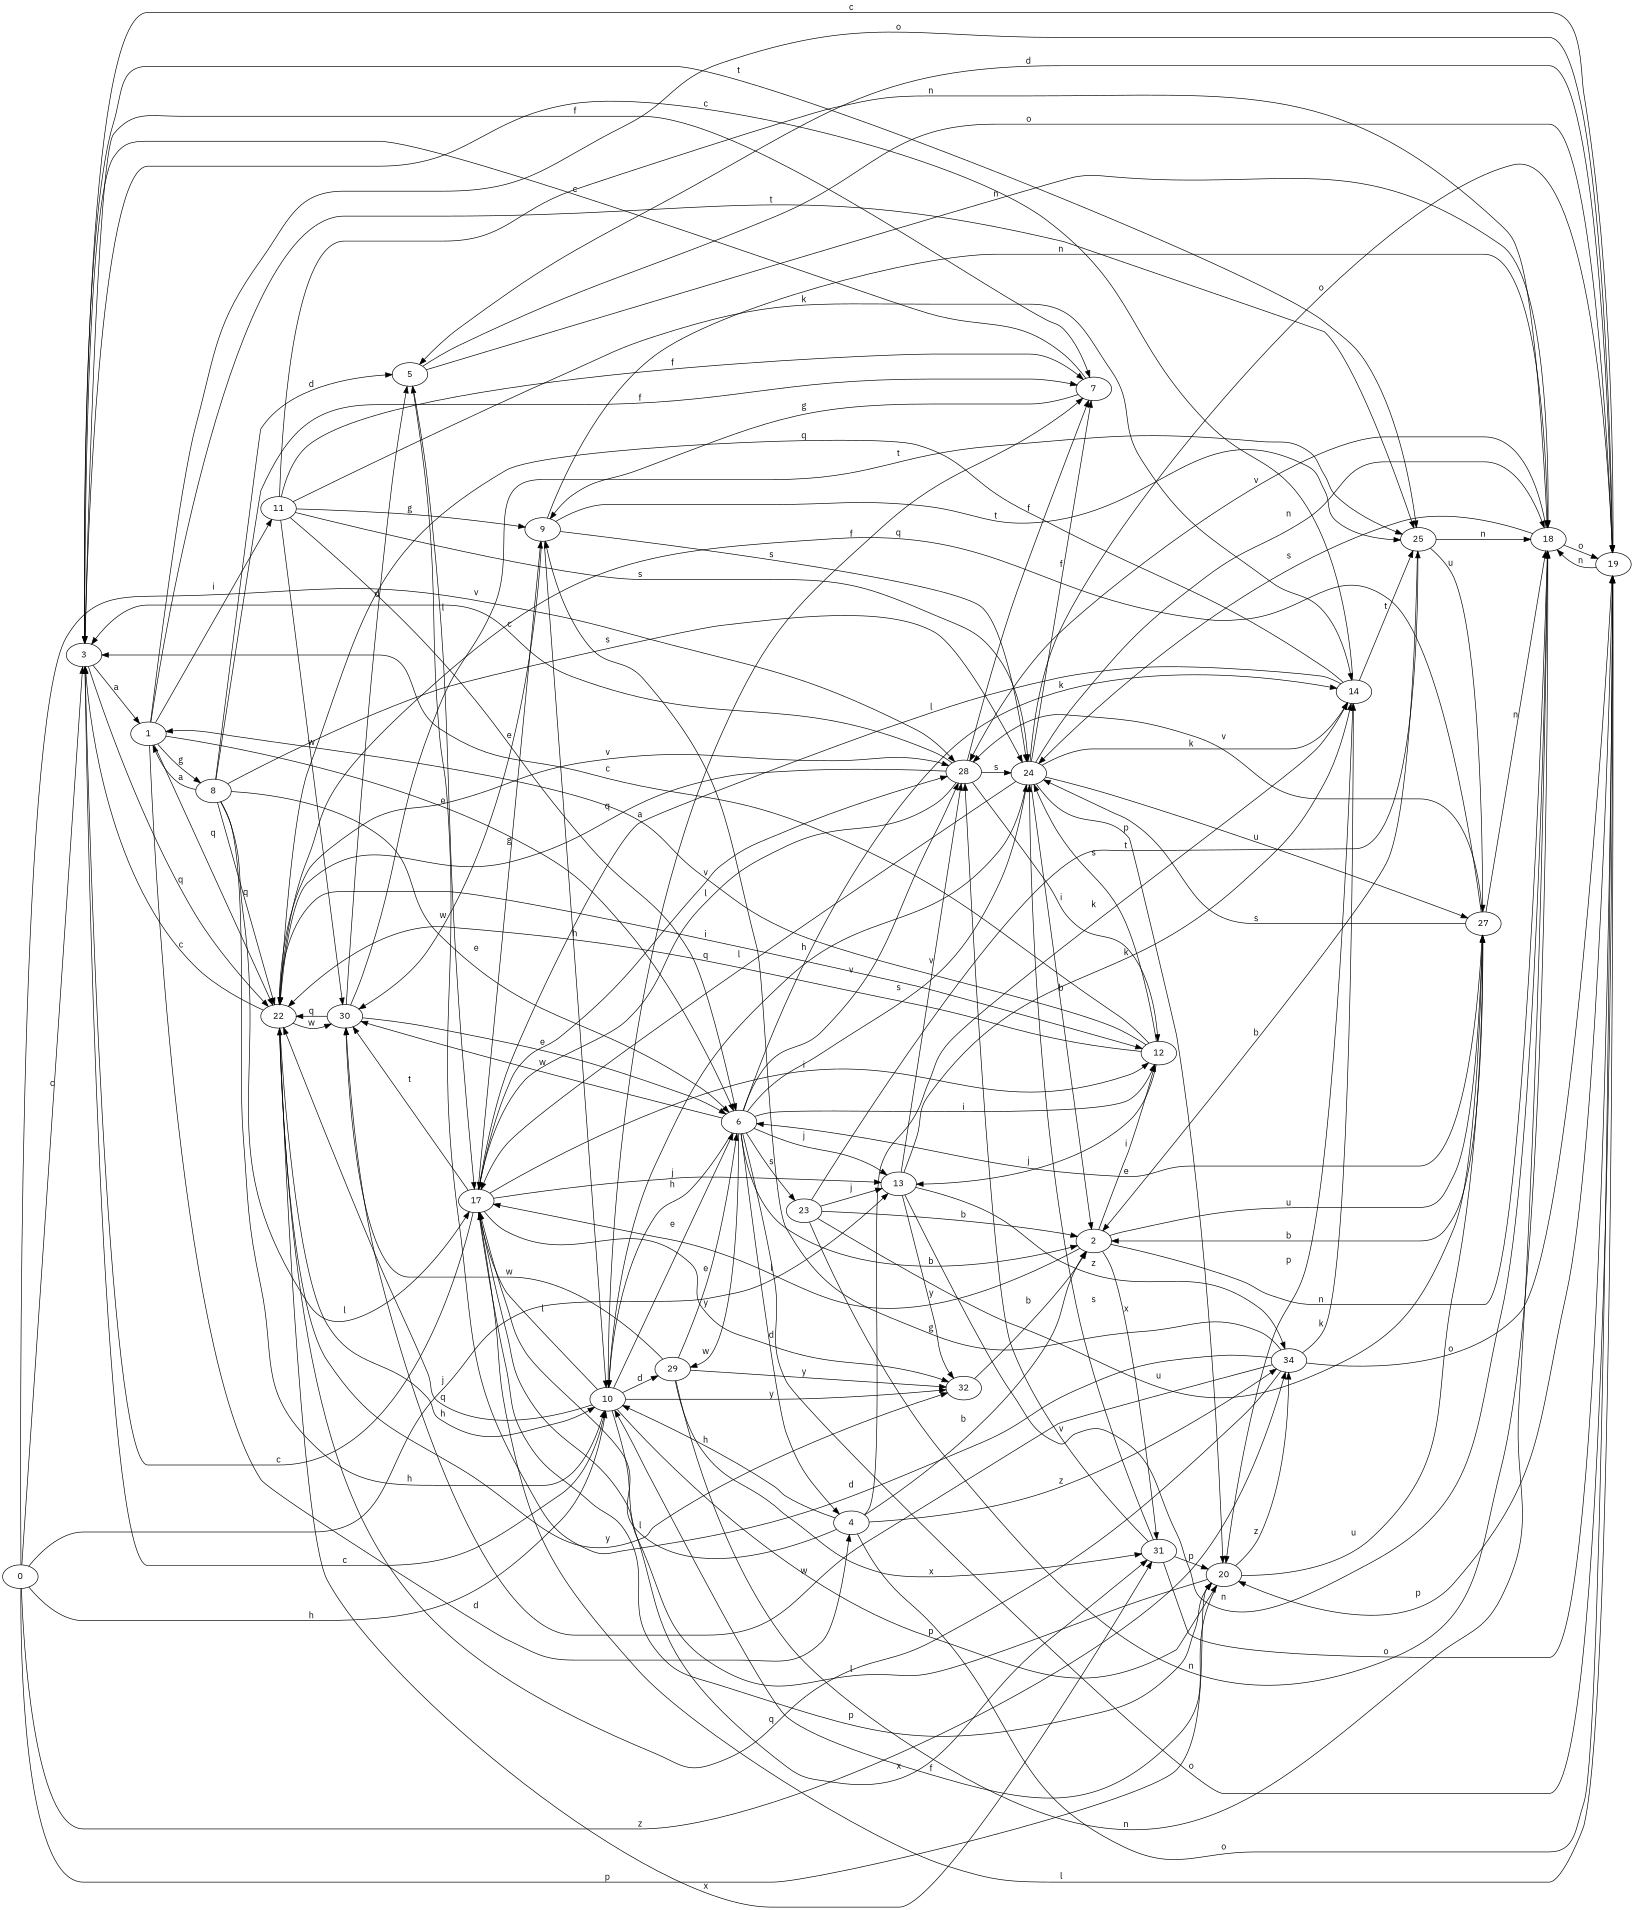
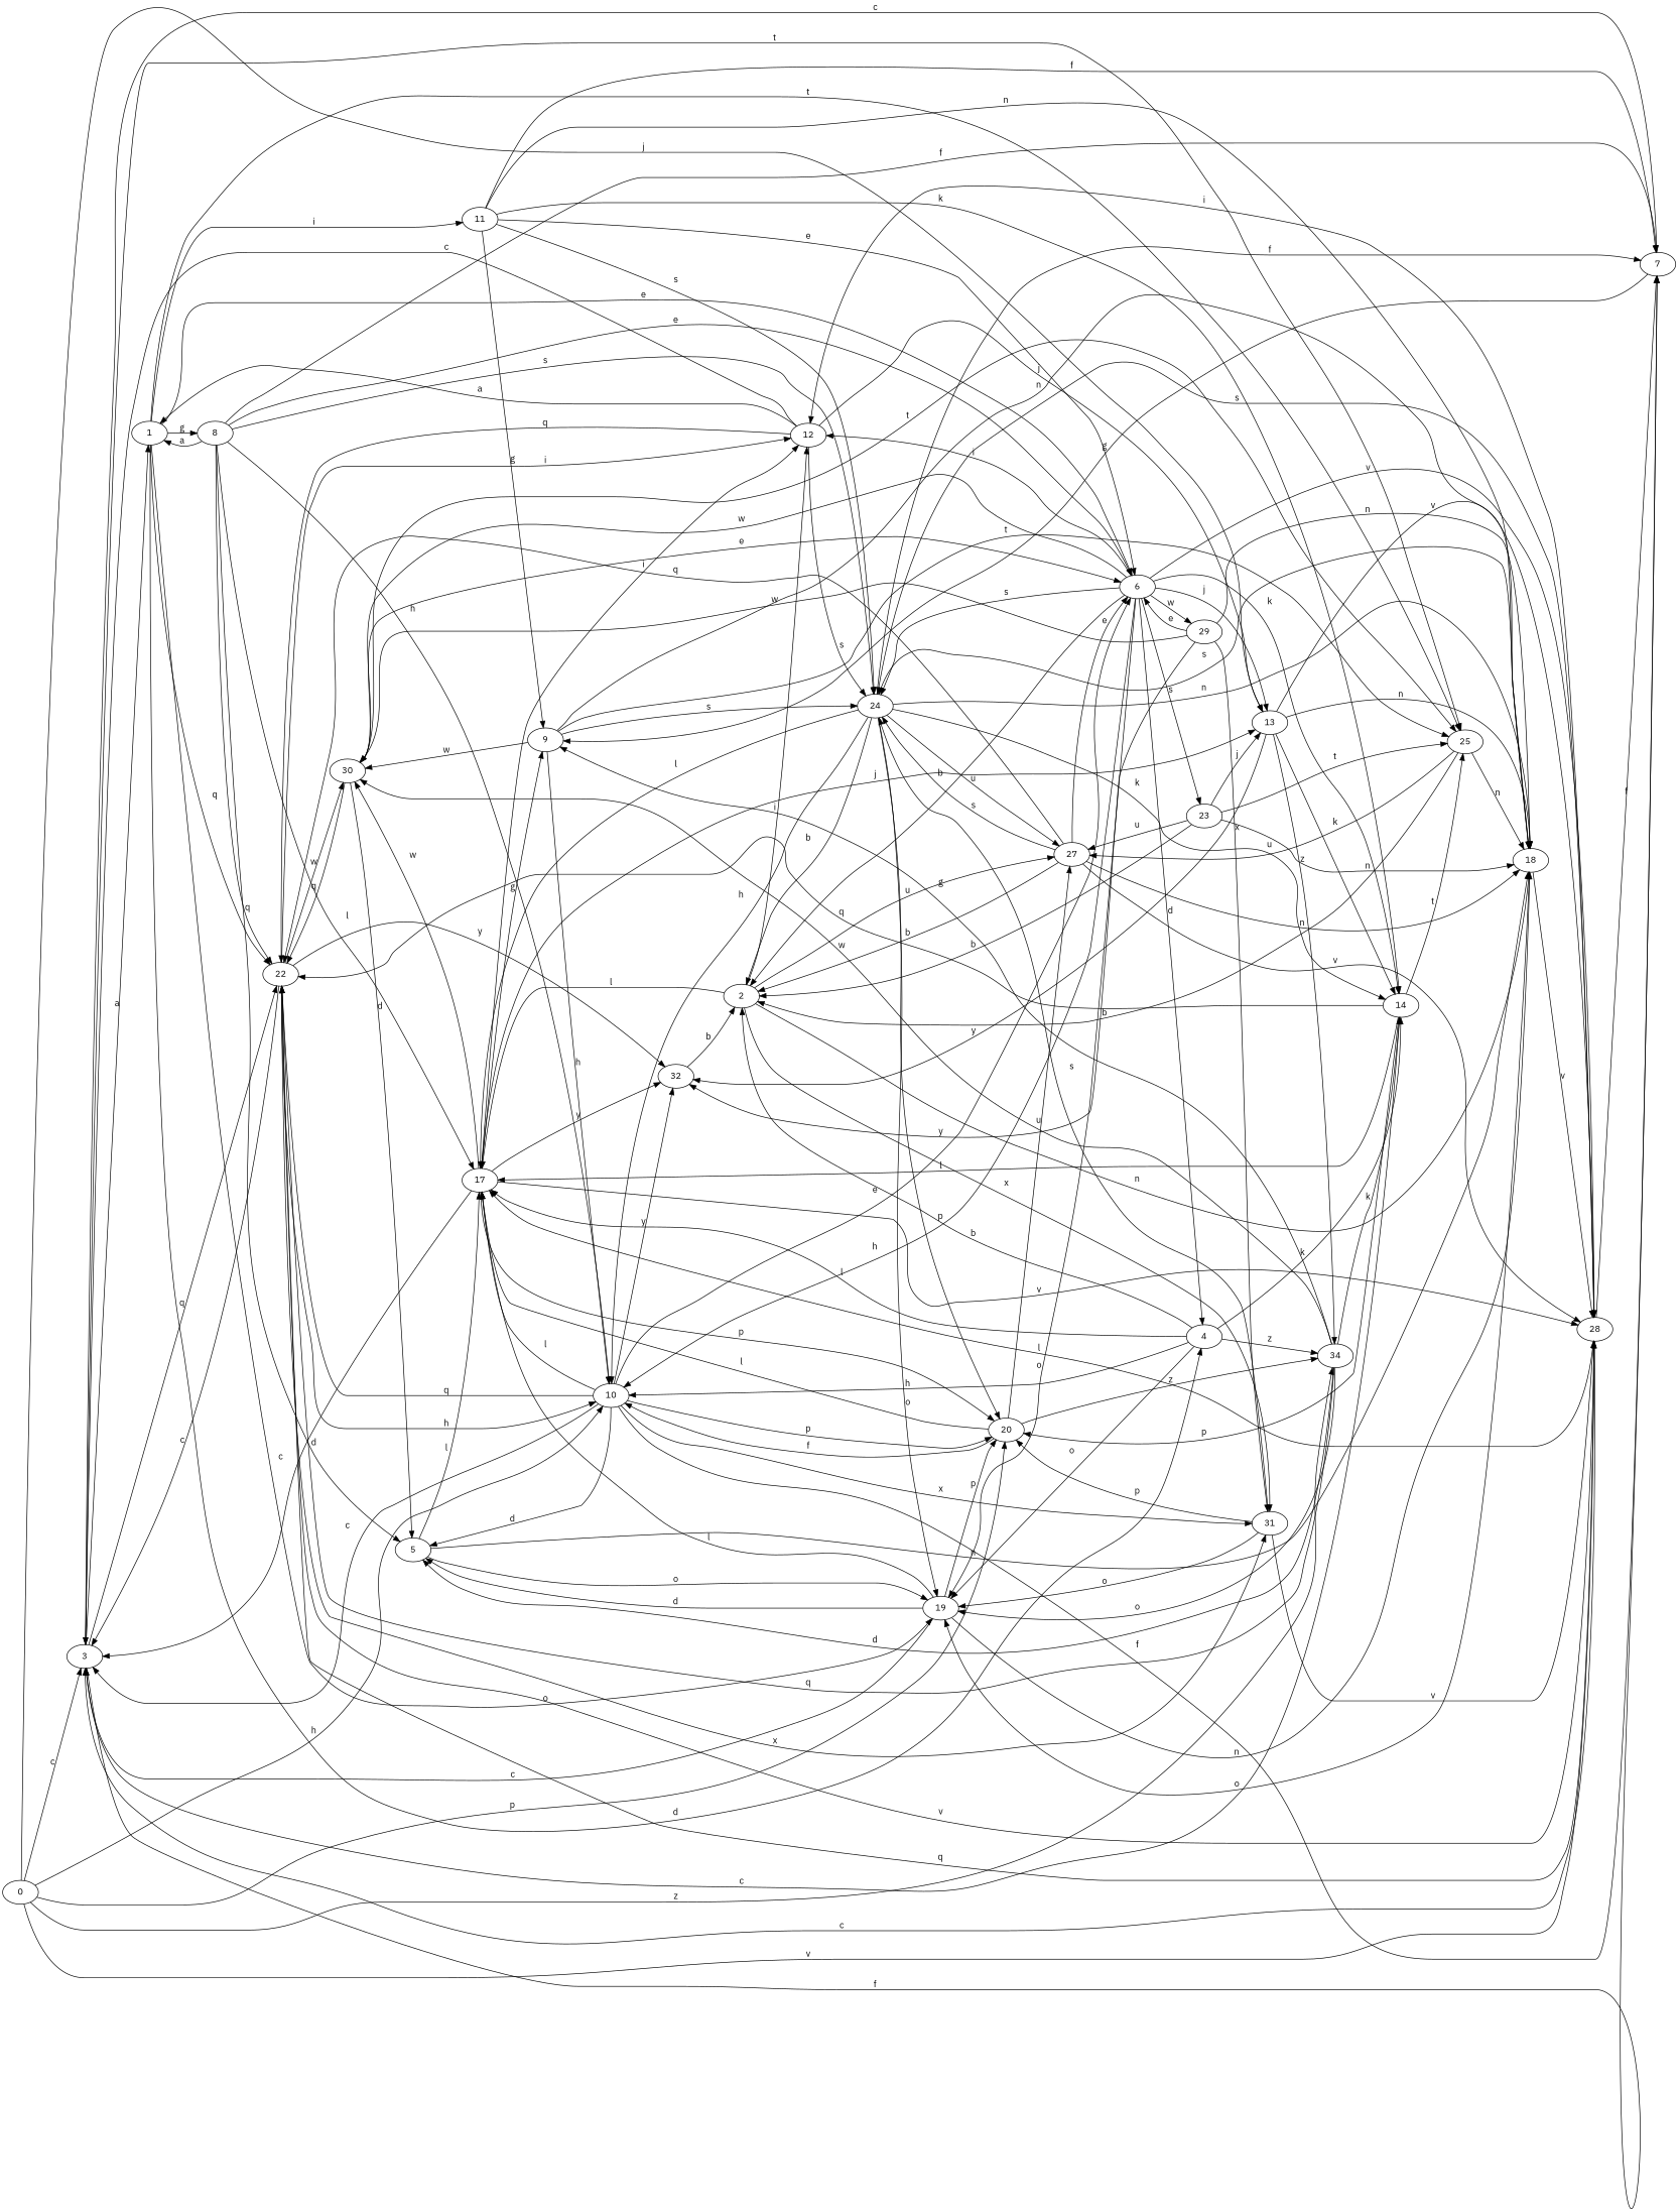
  strict digraph {
    fontname="IBM Plex Sans"
    rankdir=LR
    node [fontname="IBM Plex Sans"]
    edge [fontname="IBM Plex Sans"]
    0
    3
    10
    13
    20
    28
    34
    1
    22
    25
    7
    6
    17
    31
    5
    32
    18
    14
    27
    12
    24
    19
    30
    9
    4
    8
    11
    2
    23
    29
    0 -> 3 [label=c]
    0 -> 10 [label=h]
    0 -> 13 [label=j]
    0 -> 20 [label=p]
    0 -> 28 [label=v]
    0 -> 34 [label=z]
    3 -> 1 [label=a]
    3 -> 22 [label=q]
    3 -> 25 [label=t]
    3 -> 7 [label=f]
    10 -> 3 [label=c]
    10 -> 20 [label=p]
    10 -> 22 [label=q]
    10 -> 7 [label=f]
    10 -> 6 [label=e]
    10 -> 17 [label=l]
    10 -> 31 [label=x]
-   10 -> 29 [label=d]
+   10 -> 5 [label=d]
    10 -> 32 [label=y]
    13 -> 28 [label=v]
    13 -> 34 [label=z]
    13 -> 32 [label=y]
    13 -> 18 [label=n]
    13 -> 14 [label=k]
    20 -> 10 [label=f]
    20 -> 34 [label=z]
    20 -> 17 [label=l]
    20 -> 27 [label=u]
    28 -> 3 [label=c]
    28 -> 22 [label=q]
    28 -> 7 [label=f]
    28 -> 17 [label=l]
    28 -> 12 [label=i]
    28 -> 24 [label=s]
    34 -> 22 [label=q]
    34 -> 5 [label=d]
    34 -> 14 [label=k]
    34 -> 19 [label=o]
    34 -> 30 [label=w]
    34 -> 9 [label=g]
    1 -> 22 [label=q]
    1 -> 25 [label=t]
    1 -> 6 [label=e]
    1 -> 19 [label=o]
    1 -> 4 [label=d]
    1 -> 8 [label=g]
    1 -> 11 [label=i]
    22 -> 3 [label=c]
    22 -> 10 [label=h]
    22 -> 28 [label=v]
    22 -> 31 [label=x]
    22 -> 32 [label=y]
    22 -> 12 [label=i]
    22 -> 30 [label=w]
    25 -> 18 [label=n]
    25 -> 27 [label=u]
    25 -> 2 [label=b]
    7 -> 3 [label=c]
    7 -> 9 [label=g]
    6 -> 10 [label=h]
    6 -> 13 [label=j]
    6 -> 28 [label=v]
    6 -> 14 [label=k]
    6 -> 12 [label=i]
    6 -> 24 [label=s]
    6 -> 19 [label=o]
    6 -> 30 [label=w]
    6 -> 4 [label=d]
    6 -> 2 [label=b]
    6 -> 23 [label=s]
    6 -> 29 [label=w]
    17 -> 3 [label=c]
    17 -> 13 [label=j]
    17 -> 20 [label=p]
    17 -> 28 [label=v]
    17 -> 32 [label=y]
    17 -> 12 [label=i]
-   17 -> 30 [label=t]
+   17 -> 30 [label=w]
    17 -> 9 [label=g]
    31 -> 20 [label=p]
    31 -> 28 [label=v]
    31 -> 24 [label=s]
    31 -> 19 [label=o]
    5 -> 17 [label=l]
    5 -> 18 [label=n]
    5 -> 19 [label=o]
    32 -> 2 [label=b]
    18 -> 28 [label=v]
    18 -> 24 [label=s]
    18 -> 19 [label=o]
    14 -> 3 [label=c]
    14 -> 20 [label=p]
    14 -> 22 [label=q]
    14 -> 25 [label=t]
    14 -> 17 [label=l]
    27 -> 28 [label=v]
    27 -> 22 [label=q]
    27 -> 6 [label=e]
    27 -> 18 [label=n]
    27 -> 24 [label=s]
    27 -> 2 [label=b]
    12 -> 3 [label=c]
    12 -> 13 [label=j]
    12 -> 1 [label=a]
    12 -> 22 [label=q]
    12 -> 24 [label=s]
    24 -> 10 [label=h]
    24 -> 20 [label=p]
    24 -> 7 [label=f]
    24 -> 17 [label=l]
    24 -> 18 [label=n]
    24 -> 14 [label=k]
    24 -> 27 [label=u]
    24 -> 19 [label=o]
    24 -> 2 [label=b]
    19 -> 3 [label=c]
    19 -> 20 [label=p]
    19 -> 17 [label=l]
    19 -> 5 [label=d]
    19 -> 18 [label=n]
    30 -> 22 [label=q]
    30 -> 25 [label=t]
    30 -> 6 [label=e]
    30 -> 5 [label=d]
    9 -> 10 [label=h]
    9 -> 25 [label=t]
    9 -> 18 [label=n]
    9 -> 24 [label=s]
    9 -> 30 [label=w]
    4 -> 10 [label=h]
    4 -> 34 [label=z]
    4 -> 17 [label=l]
    4 -> 14 [label=k]
    4 -> 19 [label=o]
    4 -> 2 [label=b]
    8 -> 10 [label=h]
    8 -> 1 [label=a]
    8 -> 22 [label=q]
    8 -> 7 [label=f]
    8 -> 6 [label=e]
    8 -> 17 [label=l]
    8 -> 5 [label=d]
    8 -> 24 [label=s]
    11 -> 7 [label=f]
    11 -> 6 [label=e]
    11 -> 18 [label=n]
    11 -> 14 [label=k]
    11 -> 24 [label=s]
-   11 -> 30 [label=w]
    11 -> 9 [label=g]
    2 -> 17 [label=l]
    2 -> 31 [label=x]
    2 -> 18 [label=n]
    2 -> 27 [label=u]
    2 -> 12 [label=i]
    23 -> 13 [label=j]
    23 -> 25 [label=t]
    23 -> 18 [label=n]
    23 -> 27 [label=u]
    23 -> 2 [label=b]
    29 -> 6 [label=e]
    29 -> 31 [label=x]
    29 -> 32 [label=y]
    29 -> 18 [label=n]
    29 -> 30 [label=w]
  }
